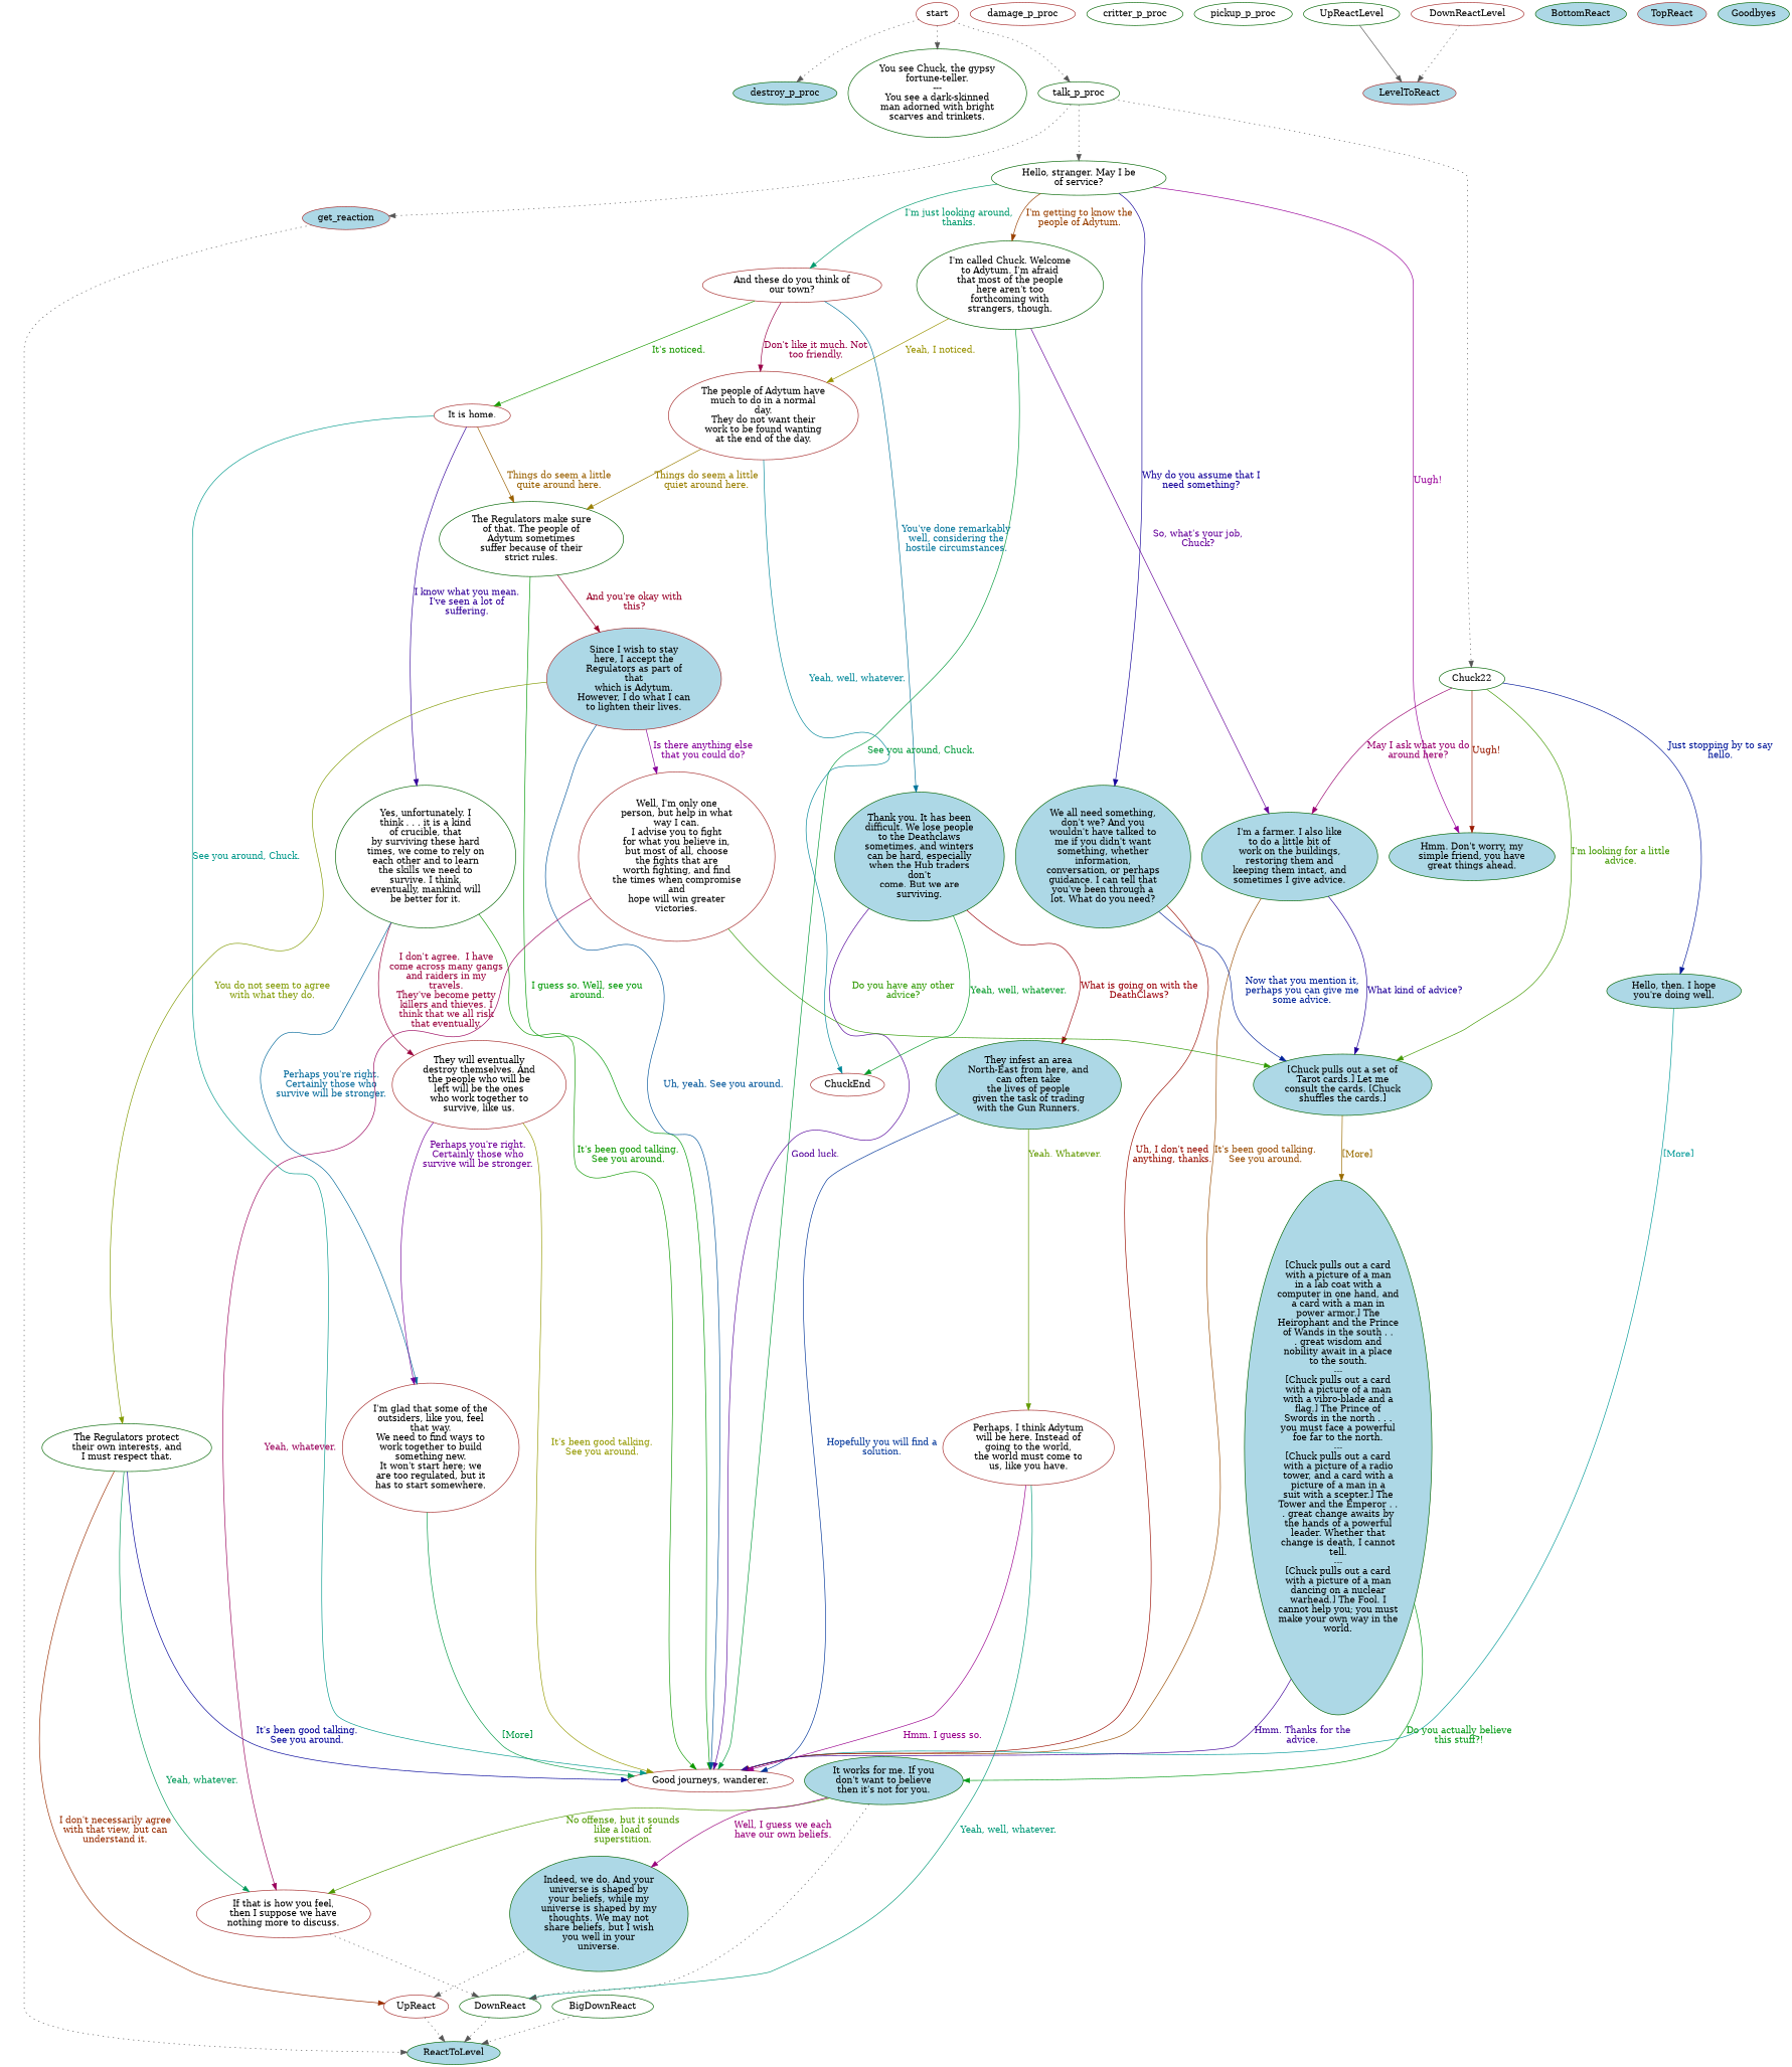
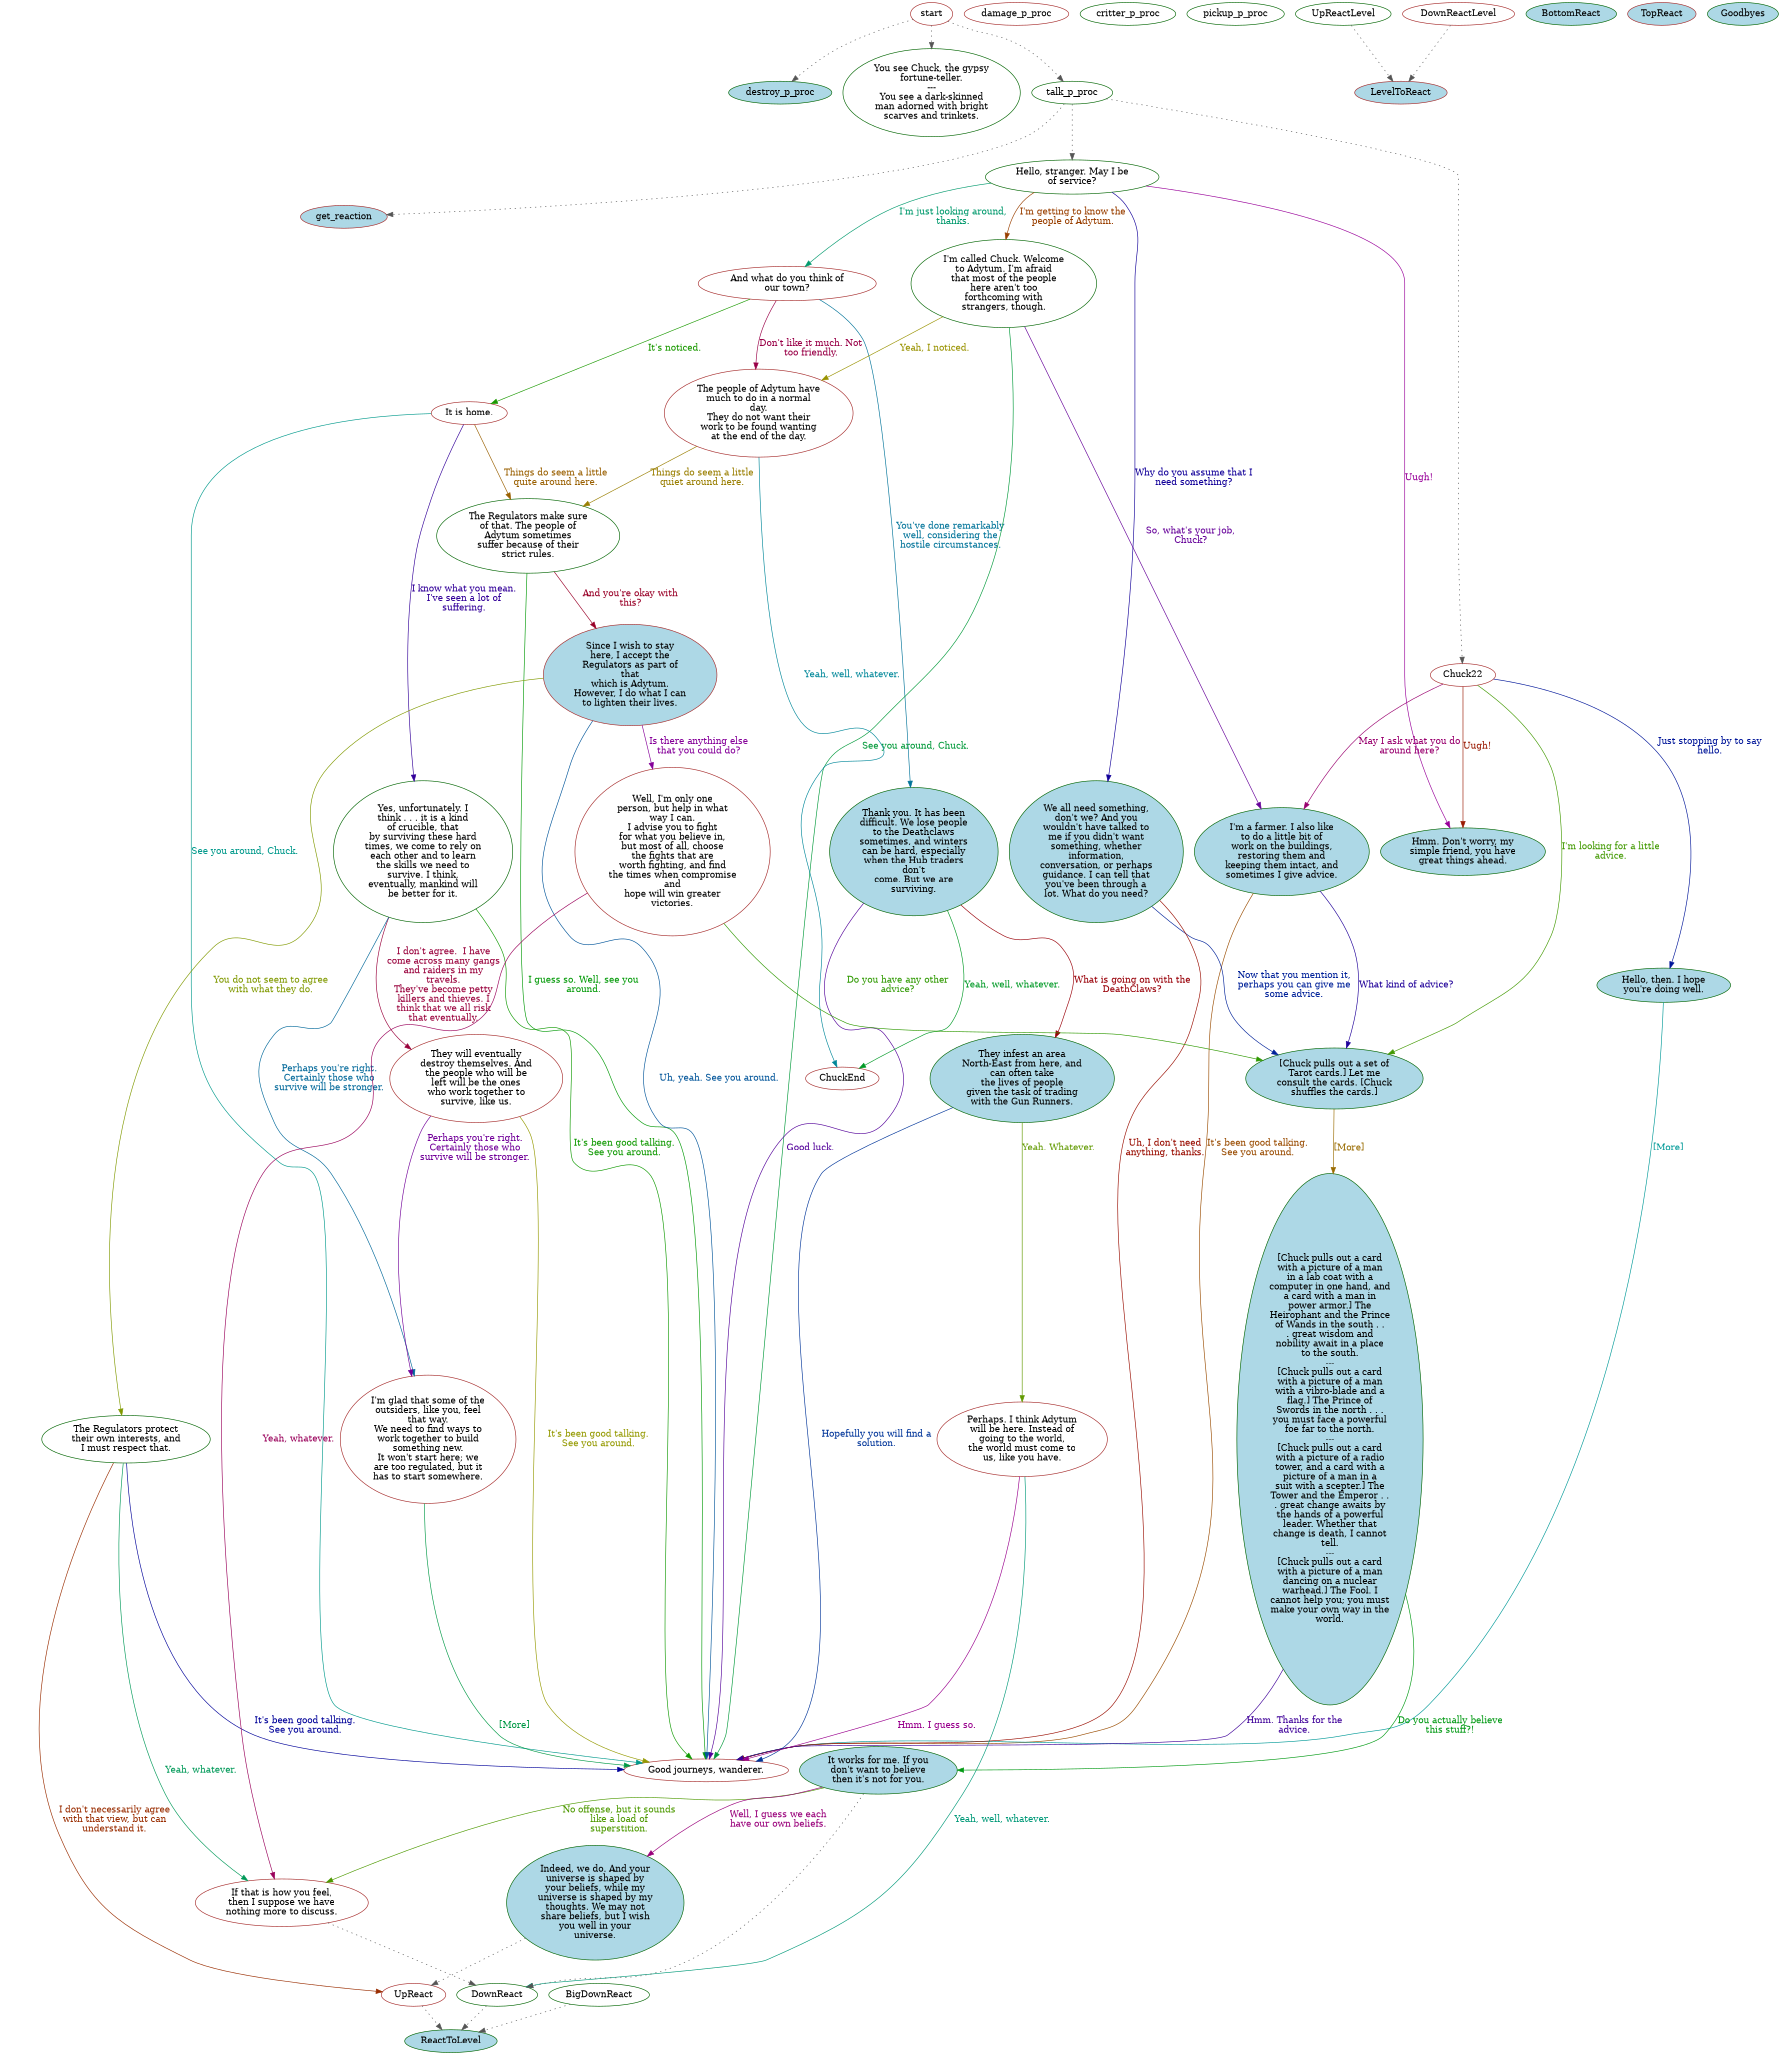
  digraph {
    node [color=darkgreen fillcolor=white style=filled]
    edge [color="#555555"]
    start [color=brown]
    destroy_p_proc [fillcolor=lightblue]
    n3 [label="You see Chuck, the gypsy\nfortune-teller.\n---\nYou see a dark-skinned\nman adorned with bright\nscarves and trinkets."]
    talk_p_proc
    get_reaction [color=brown fillcolor=lightblue]
-   Chuck22
+   Chuck22 [color=brown]
    n7 [label="Hello, stranger. May I be\nof service?"]
    ReactToLevel [fillcolor=lightblue]
    n9 [fillcolor=lightblue label="Hmm. Don't worry, my\nsimple friend, you have\ngreat things ahead."]
    n10 [fillcolor=lightblue label="I'm a farmer. I also like\nto do a little bit of\nwork on the buildings,\nrestoring them and\nkeeping them intact, and\nsometimes I give advice."]
    n11 [fillcolor=lightblue label="[Chuck pulls out a set of\nTarot cards.] Let me\nconsult the cards. [Chuck\nshuffles the cards.]"]
    n12 [fillcolor=lightblue label="Hello, then. I hope\nyou're doing well."]
-   n13 [color=brown label="And these do you think of\nour town?"]
+   n13 [color=brown label="And what do you think of\nour town?"]
    n14 [label="I'm called Chuck. Welcome\nto Adytum. I'm afraid\nthat most of the people\nhere aren't too\nforthcoming with\nstrangers, though."]
    n15 [fillcolor=lightblue label="We all need something,\ndon't we? And you\nwouldn't have talked to\nme if you didn't want\nsomething, whether\ninformation,\nconversation, or perhaps\nguidance. I can tell that\nyou've been through a\nlot. What do you need?"]
    damage_p_proc [color=brown]
    n17 [color=brown label="Good journeys, wanderer."]
    n18 [fillcolor=lightblue label="[Chuck pulls out a card\nwith a picture of a man\nin a lab coat with a\ncomputer in one hand, and\na card with a man in\npower armor.] The\nHeirophant and the Prince\nof Wands in the south . .\n. great wisdom and\nnobility await in a place\nto the south.\n---\n[Chuck pulls out a card\nwith a picture of a man\nwith a vibro-blade and a\nflag.] The Prince of\nSwords in the north . . .\nyou must face a powerful\nfoe far to the north.\n---\n[Chuck pulls out a card\nwith a picture of a radio\ntower, and a card with a\npicture of a man in a\nsuit with a scepter.] The\nTower and the Emperor . .\n. great change awaits by\nthe hands of a powerful\nleader. Whether that\nchange is death, I cannot\ntell.\n---\n[Chuck pulls out a card\nwith a picture of a man\ndancing on a nuclear\nwarhead.] The Fool. I\ncannot help you; you must\nmake your own way in the\nworld."]
    n19 [color=brown label="It is home."]
    n20 [color=brown label="The people of Adytum have\nmuch to do in a normal\nday.\nThey do not want their\nwork to be found wanting\nat the end of the day."]
    n21 [fillcolor=lightblue label="Thank you. It has been\ndifficult. We lose people\nto the Deathclaws\nsometimes, and winters\ncan be hard, especially\nwhen the Hub traders\ndon't\ncome. But we are\nsurviving."]
    critter_p_proc
    pickup_p_proc
    n24 [label="The Regulators make sure\nof that. The people of\nAdytum sometimes\nsuffer because of their\nstrict rules."]
    n25 [label="Yes, unfortunately. I\nthink . . . it is a kind\nof crucible, that\nby surviving these hard\ntimes, we come to rely on\neach other and to learn\nthe skills we need to\nsurvive. I think,\neventually, mankind will\nbe better for it."]
    ChuckEnd [color=brown]
    n27 [fillcolor=lightblue label="They infest an area\nNorth-East from here, and\ncan often take\nthe lives of people\ngiven the task of trading\nwith the Gun Runners."]
    n28 [color=brown fillcolor=lightblue label="Since I wish to stay\nhere, I accept the\nRegulators as part of\nthat\nwhich is Adytum.\nHowever, I do what I can\nto lighten their lives."]
    n29 [color=brown label="They will eventually\ndestroy themselves. And\nthe people who will be\nleft will be the ones\nwho work together to\nsurvive, like us."]
    n30 [color=brown label="I'm glad that some of the\noutsiders, like you, feel\nthat way.\nWe need to find ways to\nwork together to build\nsomething new.\nIt won't start here; we\nare too regulated, but it\nhas to start somewhere."]
    n31 [color=brown label="Perhaps. I think Adytum\nwill be here. Instead of\ngoing to the world,\nthe world must come to\nus, like you have."]
    n32 [fillcolor=lightblue label="It works for me. If you\ndon't want to believe\nthen it's not for you."]
    DownReact
    n34 [color=brown label="If that is how you feel,\nthen I suppose we have\nnothing more to discuss."]
    n35 [fillcolor=lightblue label="Indeed, we do. And your\nuniverse is shaped by\nyour beliefs, while my\nuniverse is shaped by my\nthoughts. We may not\nshare beliefs, but I wish\nyou well in your\nuniverse."]
    UpReact [color=brown]
    n37 [label="The Regulators protect\ntheir own interests, and\nI must respect that."]
    n38 [color=brown label="Well, I'm only one\nperson, but help in what\nway I can.\nI advise you to fight\nfor what you believe in,\nbut most of all, choose\nthe fights that are\nworth fighting, and find\nthe times when compromise\nand\nhope will win greater\nvictories."]
    LevelToReact [color=brown fillcolor=lightblue]
    BottomReact [fillcolor=lightblue]
    TopReact [color=brown fillcolor=lightblue]
    BigDownReact
    UpReactLevel
    DownReactLevel [color=brown]
    Goodbyes [fillcolor=lightblue]
    start -> destroy_p_proc [style=dotted]
    start -> n3 [style=dotted]
    start -> talk_p_proc [style=dotted]
    talk_p_proc -> get_reaction [style=dotted]
    talk_p_proc -> Chuck22 [style=dotted]
    talk_p_proc -> n7 [style=dotted]
-   get_reaction -> ReactToLevel [style=dotted]
    Chuck22 -> n9 [color="#991800" fontcolor="#991800" label="Uugh!"]
    Chuck22 -> n10 [color="#99006E" fontcolor="#99006E" label="May I ask what you do\naround here?"]
    Chuck22 -> n11 [color="#419900" fontcolor="#419900" label="I'm looking for a little\nadvice."]
    Chuck22 -> n12 [color="#001599" fontcolor="#001599" label="Just stopping by to say\nhello."]
    n7 -> n9 [color="#980099" fontcolor="#980099" label="Uugh!"]
    n7 -> n13 [color="#00996C" fontcolor="#00996C" label="I'm just looking around,\nthanks."]
    n7 -> n14 [color="#993F00" fontcolor="#993F00" label="I'm getting to know the\npeople of Adytum."]
    n7 -> n15 [color="#120099" fontcolor="#120099" label="Why do you assume that I\nneed something?"]
    n10 -> n11 [color="#1F0099" fontcolor="#1F0099" label="What kind of advice?"]
    n10 -> n17 [color="#994B00" fontcolor="#994B00" label="It's been good talking.\nSee you around."]
    n11 -> n18 [color="#996B00" fontcolor="#996B00" label="[More]"]
    n12 -> n17 [color="#009997" fontcolor="#009997" label="[More]"]
    n13 -> n19 [color="#1A9900" fontcolor="#1A9900" label="It's noticed."]
    n13 -> n20 [color="#990047" fontcolor="#990047" label="Don't like it much. Not\ntoo friendly."]
    n13 -> n21 [color="#007399" fontcolor="#007399" label="You've done remarkably\nwell, considering the\nhostile circumstances."]
    n14 -> n10 [color="#650099" fontcolor="#650099" label="So, what's your job,\nChuck?"]
    n14 -> n17 [color="#009939" fontcolor="#009939" label="See you around, Chuck."]
    n14 -> n20 [color="#999200" fontcolor="#999200" label="Yeah, I noticed."]
    n15 -> n11 [color="#002199" fontcolor="#002199" label="Now that you mention it,\nperhaps you can give me\nsome advice."]
    n15 -> n17 [color="#990C00" fontcolor="#990C00" label="Uh, I don't need\nanything, thanks."]
    n18 -> n17 [color="#3E0099" fontcolor="#3E0099" label="Hmm. Thanks for the\nadvice."]
    n18 -> n32 [color="#009912" fontcolor="#009912" label="Do you actually believe\nthis stuff?!"]
    n19 -> n17 [color="#00998B" fontcolor="#00998B" label="See you around, Chuck."]
    n19 -> n24 [color="#995F00" fontcolor="#995F00" label="Things do seem a little\nquite around here."]
    n19 -> n25 [color="#320099" fontcolor="#320099" label="I know what you mean.\nI've seen a lot of\nsuffering."]
    n20 -> n24 [color="#997E00" fontcolor="#997E00" label="Things do seem a little\nquiet around here."]
    n20 -> ChuckEnd [color="#008799" fontcolor="#008799" label="Yeah, well, whatever."]
    n21 -> n17 [color="#520099" fontcolor="#520099" label="Good luck."]
    n21 -> ChuckEnd [color="#009925" fontcolor="#009925" label="Yeah, well, whatever."]
    n21 -> n27 [color="#990008" fontcolor="#990008" label="What is going on with the\nDeathClaws?"]
    n24 -> n17 [color="#009905" fontcolor="#009905" label="I guess so. Well, see you\naround."]
    n24 -> n28 [color="#990027" fontcolor="#990027" label="And you're okay with\nthis?"]
    n25 -> n17 [color="#0E9900" fontcolor="#0E9900" label="It's been good talking.\nSee you around."]
    n25 -> n29 [color="#99003B" fontcolor="#99003B" label="I don't agree.  I have\ncome across many gangs\nand raiders in my\ntravels.\nThey've become petty\nkillers and thieves. I\nthink that we all risk\nthat eventually."]
    n25 -> n30 [color="#006799" fontcolor="#006799" label="Perhaps you're right.\nCertainly those who\nsurvive will be stronger."]
    n27 -> n17 [color="#003499" fontcolor="#003499" label="Hopefully you will find a\nsolution."]
    n27 -> n31 [color="#619900" fontcolor="#619900" label="Yeah. Whatever."]
    n28 -> n17 [color="#005499" fontcolor="#005499" label="Uh, yeah. See you around."]
    n28 -> n37 [color="#809900" fontcolor="#809900" label="You do not seem to agree\nwith what they do."]
    n28 -> n38 [color="#850099" fontcolor="#850099" label="Is there anything else\nthat you could do?"]
    n29 -> n17 [color="#949900" fontcolor="#949900" label="It's been good talking.\nSee you around."]
    n29 -> n30 [color="#710099" fontcolor="#710099" label="Perhaps you're right.\nCertainly those who\nsurvive will be stronger."]
    n30 -> n17 [color="#009945" fontcolor="#009945" label="[More]"]
    n31 -> n17 [color="#99008D" fontcolor="#99008D" label="Hmm. I guess so."]
    n31 -> DownReact [color="#009978" fontcolor="#009978" label="Yeah, well, whatever."]
    n32 -> DownReact [style=dotted]
    n32 -> n34 [color="#4D9900" fontcolor="#4D9900" label="No offense, but it sounds\nlike a load of\nsuperstition."]
    n32 -> n35 [color="#99007A" fontcolor="#99007A" label="Well, I guess we each\nhave our own beliefs."]
    DownReact -> ReactToLevel [style=dotted]
    n34 -> DownReact [style=dotted]
    n35 -> UpReact [style=dotted]
    UpReact -> ReactToLevel [style=dotted]
    n37 -> n17 [color="#000199" fontcolor="#000199" label="It's been good talking.\nSee you around."]
    n37 -> n34 [color="#009958" fontcolor="#009958" label="Yeah, whatever."]
    n37 -> UpReact [color="#992C00" fontcolor="#992C00" label="I don't necessarily agree\nwith that view, but can\nunderstand it."]
    n38 -> n11 [color="#2E9900" fontcolor="#2E9900" label="Do you have any other\nadvice?"]
    n38 -> n34 [color="#99005A" fontcolor="#99005A" label="Yeah, whatever."]
    BigDownReact -> ReactToLevel [style=dotted]
-   UpReactLevel -> LevelToReact [style=solid]
+   UpReactLevel -> LevelToReact [style=dotted]
    DownReactLevel -> LevelToReact [style=dotted]
  }
